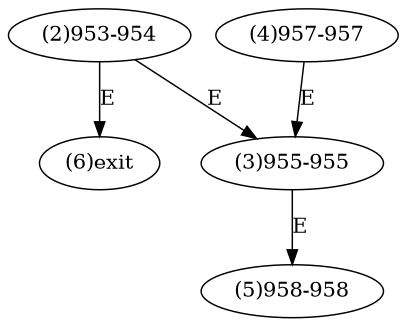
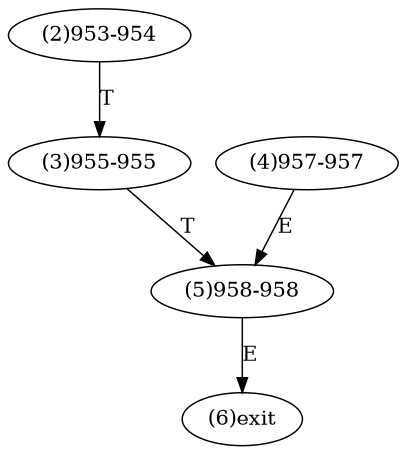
  digraph {
    n1 [label="(2)953-954"]
    n2 [label="(3)955-955"]
    n3 [label="(5)958-958"]
    n4 [label="(4)957-957"]
    n5 [label="(6)exit"]
-   n1 -> n2 [label=E]
-   n2 -> n3 [label=E]
-   n1 -> n5 [label=E]
-   n4 -> n2 [label=E]
+   n1 -> n2 [label=T]
+   n2 -> n3 [label=T]
+   n3 -> n5 [label=E]
+   n4 -> n3 [label=E]
  }
